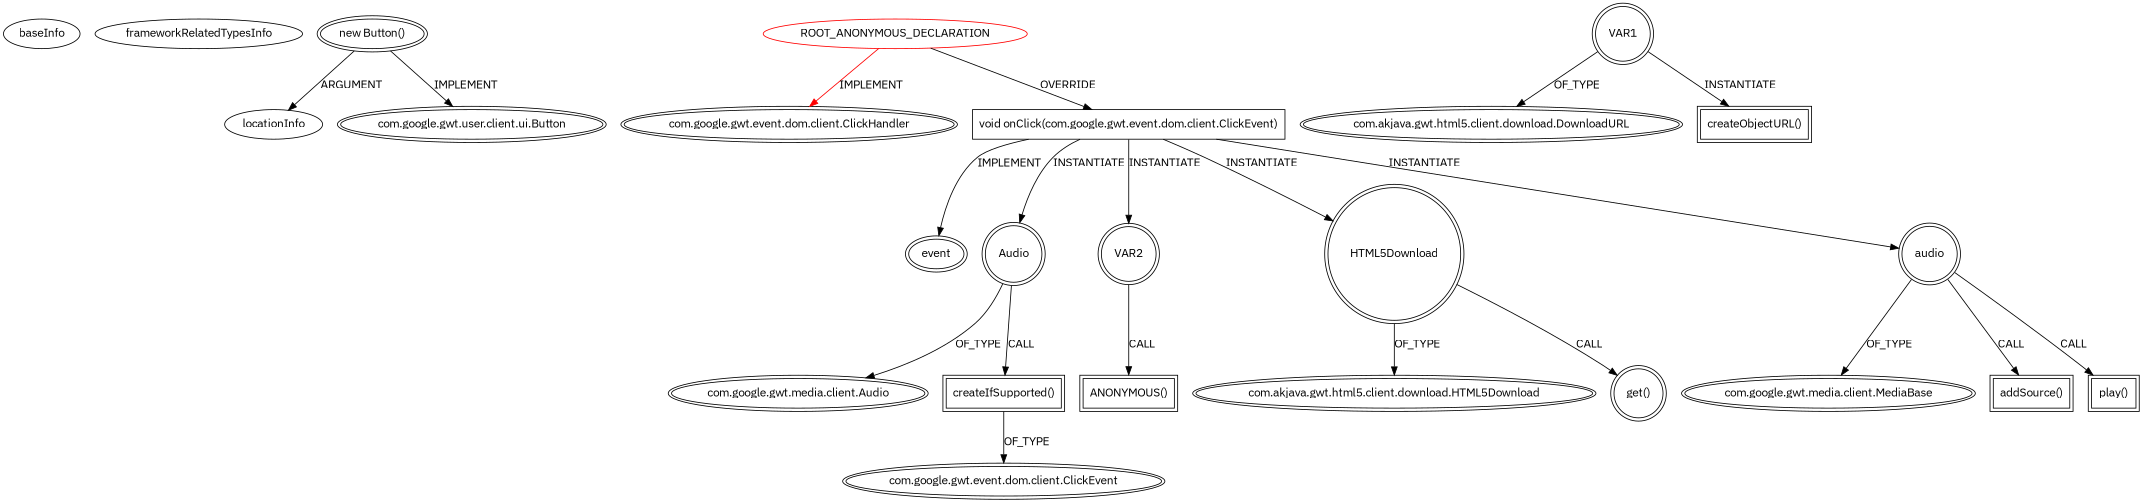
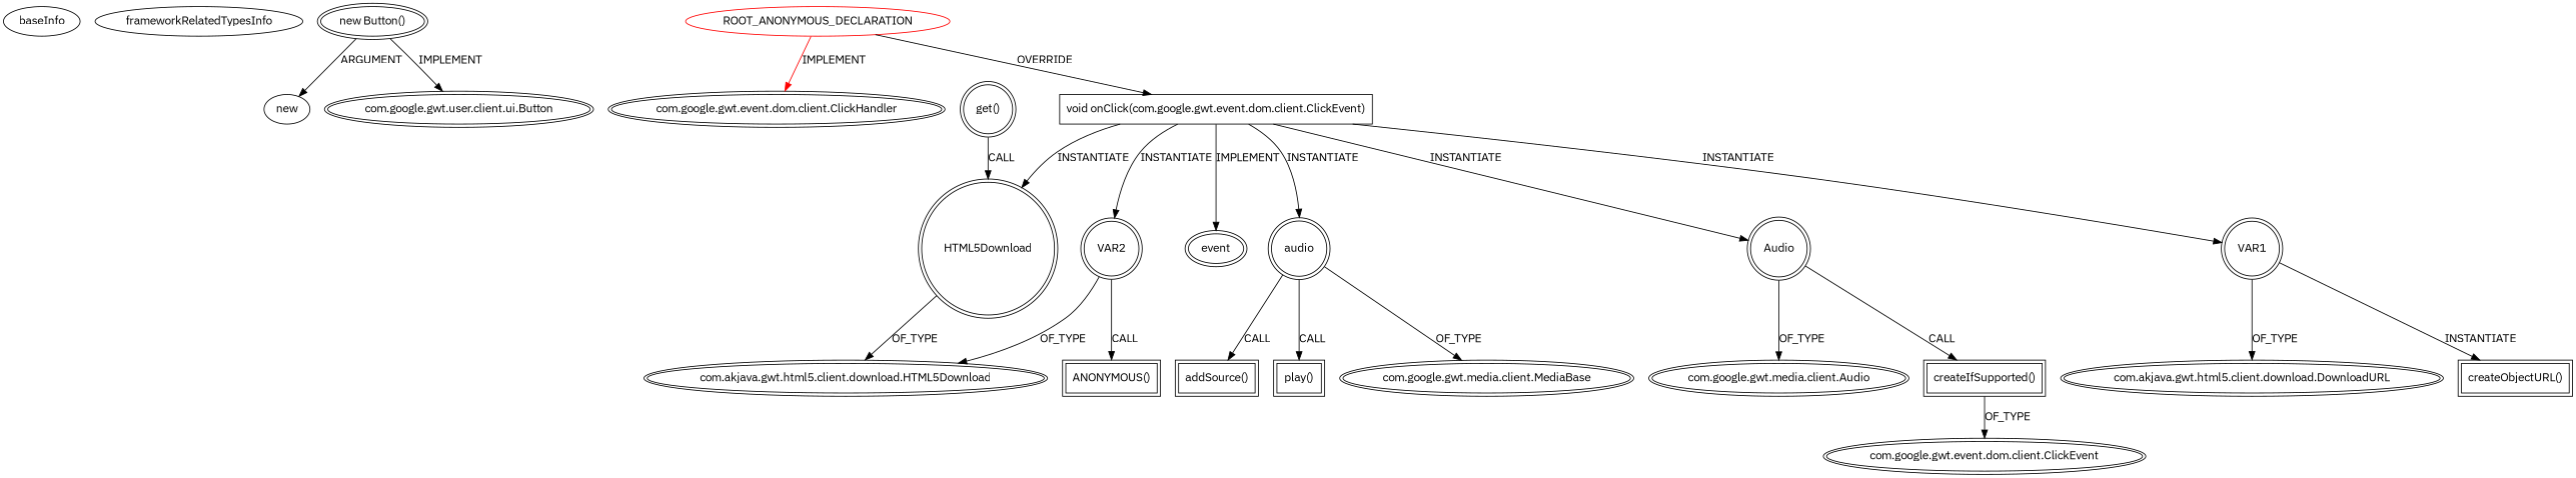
  digraph {
    fontname="IBM Plex Sans"
    node [fontname="IBM Plex Sans" isFrameworkType=true vertexType=FRAMEWORK_CLASS_TYPE peripheries=2]
    edge [fontname="IBM Plex Sans"]
    baseInfo [category=extension_graph graphId=643 isAnonymous=true possibleRelation=false isFrameworkType="" vertexType="" peripheries=""]
    frameworkRelatedTypesInfo [0="com.google.gwt.event.dom.client.ClickHandler" isFrameworkType="" vertexType="" peripheries=""]
-   locationInfo [contextSignature="void onModuleLoad()" filePath="/akjava-GWTRecorderjs/GWTRecorderjs-master/src/com/akjava/gwt/recorder/client/GWTRecorder.java" graphId=643 projectName="akjava-GWTRecorderjs" isFrameworkType="" vertexType="" peripheries=""]
+   locationInfo [contextSignature="void onModuleLoad()" filePath="/akjava-GWTRecorderjs/GWTRecorderjs-master/src/com/akjava/gwt/recorder/client/GWTRecorder.java" graphId=643 projectName="akjava-GWTRecorderjs" label=new isFrameworkType="" vertexType="" peripheries=""]
    n4 [color=red isFrameworkType=false label=ROOT_ANONYMOUS_DECLARATION vertexType=ROOT_ANONYMOUS_DECLARATION peripheries=""]
    n5 [label="com.google.gwt.event.dom.client.ClickHandler" vertexType=FRAMEWORK_INTERFACE_TYPE]
    n6 [isFrameworkType=false label="void onClick(com.google.gwt.event.dom.client.ClickEvent)" shape=box vertexType=OVERRIDING_METHOD_DECLARATION peripheries=""]
    n7 [label=event vertexType=PARAMETER_DECLARATION]
    n8 [label=Audio shape=circle vertexType=VARIABLE_EXPRESION]
    n9 [label=VAR1 shape=circle vertexType=VARIABLE_EXPRESION]
    n10 [label=VAR2 shape=circle vertexType=VARIABLE_EXPRESION]
    n11 [label=HTML5Download shape=circle vertexType=VARIABLE_EXPRESION]
    n12 [label=audio shape=circle vertexType=VARIABLE_EXPRESION]
    n13 [label="new Button()" vertexType=OUTSIDE_CONSTRUCTOR_CALL]
    n14 [label="com.google.gwt.user.client.ui.Button"]
    n15 [label="com.google.gwt.media.client.Audio"]
    n16 [label="createIfSupported()" shape=box vertexType=INSIDE_CALL]
    n17 [label="com.akjava.gwt.html5.client.download.DownloadURL"]
    n18 [label="createObjectURL()" shape=box vertexType=INSIDE_CALL]
    n19 [label="com.akjava.gwt.html5.client.download.HTML5Download"]
    n20 [label="ANONYMOUS()" shape=box vertexType=INSIDE_CALL]
    n21 [label="get()" shape=circle vertexType=INSIDE_CALL]
    n22 [label="com.google.gwt.media.client.MediaBase"]
    n23 [label="addSource()" shape=box vertexType=INSIDE_CALL]
    n24 [label="play()" shape=box vertexType=INSIDE_CALL]
    n25 [label="com.google.gwt.event.dom.client.ClickEvent"]
    n4 -> n5 [color=red label=IMPLEMENT]
    n4 -> n6 [label=OVERRIDE]
    n6 -> n7 [label=IMPLEMENT]
    n6 -> n8 [label=INSTANTIATE]
+   n6 -> n9 [label=INSTANTIATE]
    n6 -> n10 [label=INSTANTIATE]
    n6 -> n11 [label=INSTANTIATE]
    n6 -> n12 [label=INSTANTIATE]
    n8 -> n15 [label=OF_TYPE]
    n8 -> n16 [label=CALL]
    n9 -> n17 [label=OF_TYPE]
    n9 -> n18 [label=INSTANTIATE]
+   n10 -> n19 [label=OF_TYPE]
    n10 -> n20 [label=CALL]
    n11 -> n19 [label=OF_TYPE]
-   n11 -> n21 [label=CALL]
+   n21 -> n11 [label=CALL]
    n12 -> n22 [label=OF_TYPE]
    n12 -> n23 [label=CALL]
    n12 -> n24 [label=CALL]
    n13 -> locationInfo [label=ARGUMENT]
    n13 -> n14 [label=IMPLEMENT]
    n16 -> n25 [label=OF_TYPE]
  }
